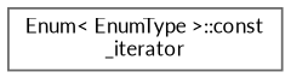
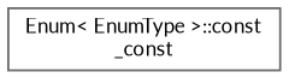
  digraph {
    rankdir=TB
    fontname=Lato
-   n1 [color=grey40 fillcolor=white fontname=Lato fontsize=10 height=0.2 label="Enum\< EnumType \>::const\l_iterator" shape=box style=filled width=0.4]
+   n1 [color=grey40 fillcolor=white fontname=Lato fontsize=10 height=0.2 label="Enum\< EnumType \>::const\l_const" shape=box style=filled width=0.4]
  }
